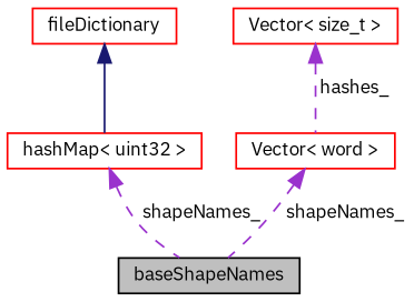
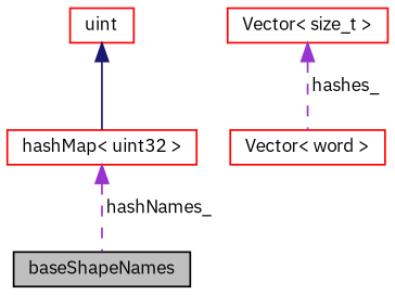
  digraph {
    fontname="IBM Plex Sans"
    node [color=red fillcolor=white fontname="IBM Plex Sans" fontsize=10 shape=record style=filled]
    edge [color=darkorchid3 dir=back fontname="IBM Plex Sans" fontsize=10 labelfontname=Helvetica labelfontsize=10 style=dashed]
    n1 [color=black fillcolor=grey75 fontcolor=black height=0.2 label=baseShapeNames width=0.4]
-   n2 [height=0.2 label=fileDictionary width=0.4]
+   n2 [height=0.2 label=uint width=0.4]
    n3 [height=0.2 label="hashMap\< uint32 \>" width=0.4]
    n4 [height=0.2 label="Vector\< word \>" width=0.4]
    n5 [height=0.2 label="Vector\< size_t \>" width=0.4]
    n2 -> n3 [color=midnightblue style=solid]
-   n3 -> n1 [label=" shapeNames_"]
-   n4 -> n1 [label=" shapeNames_"]
+   n3 -> n1 [label=" hashNames_"]
    n5 -> n4 [label=" hashes_"]
  }
